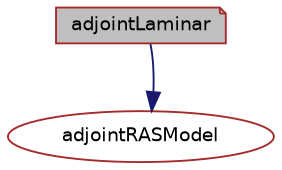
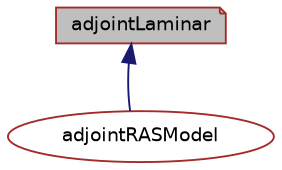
  digraph {
    node [color=brown fontname=Helvetica fontsize=10]
    n1 [fillcolor=grey75 fontcolor=black height=0.2 label=adjointLaminar shape=note style=filled width=0.4]
    n2 [height=0.2 label=adjointRASModel shape=ellipse width=0.4]
-   n2 -> n1 [color=midnightblue dir=back fontname=Helvetica fontsize=10 labelfontname=Helvetica labelfontsize=10 style=solid]
+   n1 -> n2 [color=midnightblue dir=back fontname=Helvetica fontsize=10 labelfontname=Helvetica labelfontsize=10 style=solid]
  }
